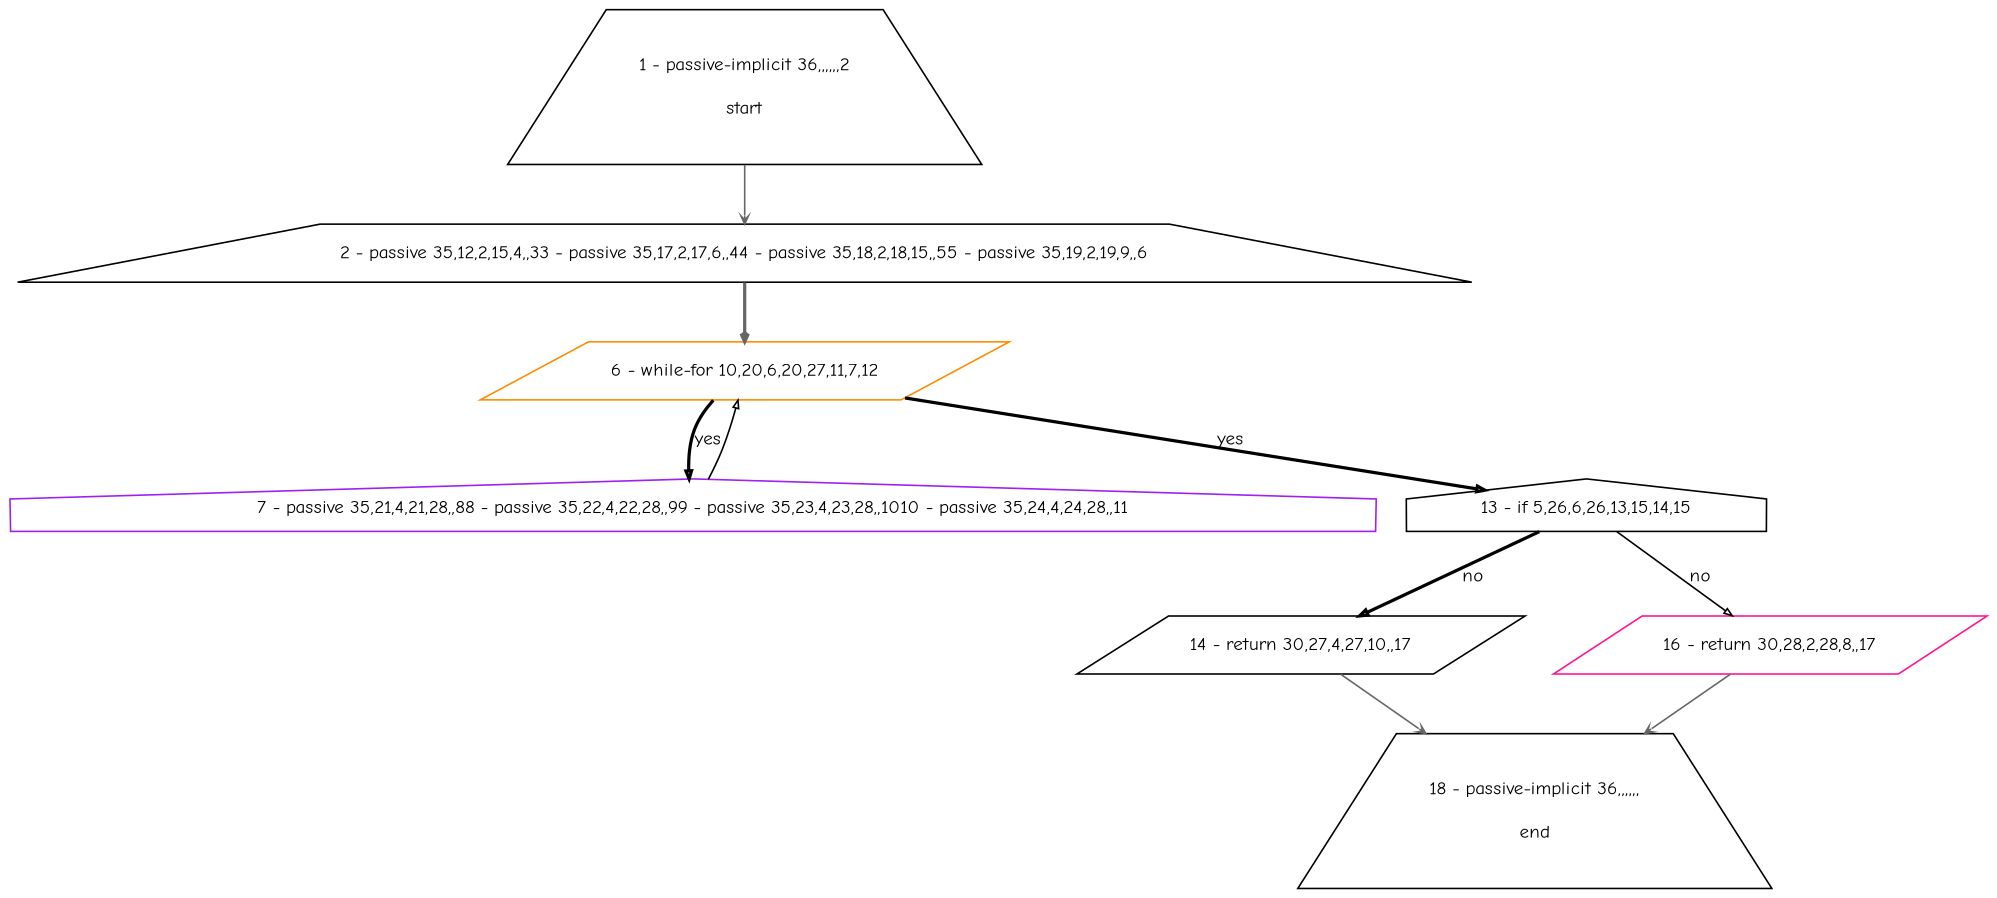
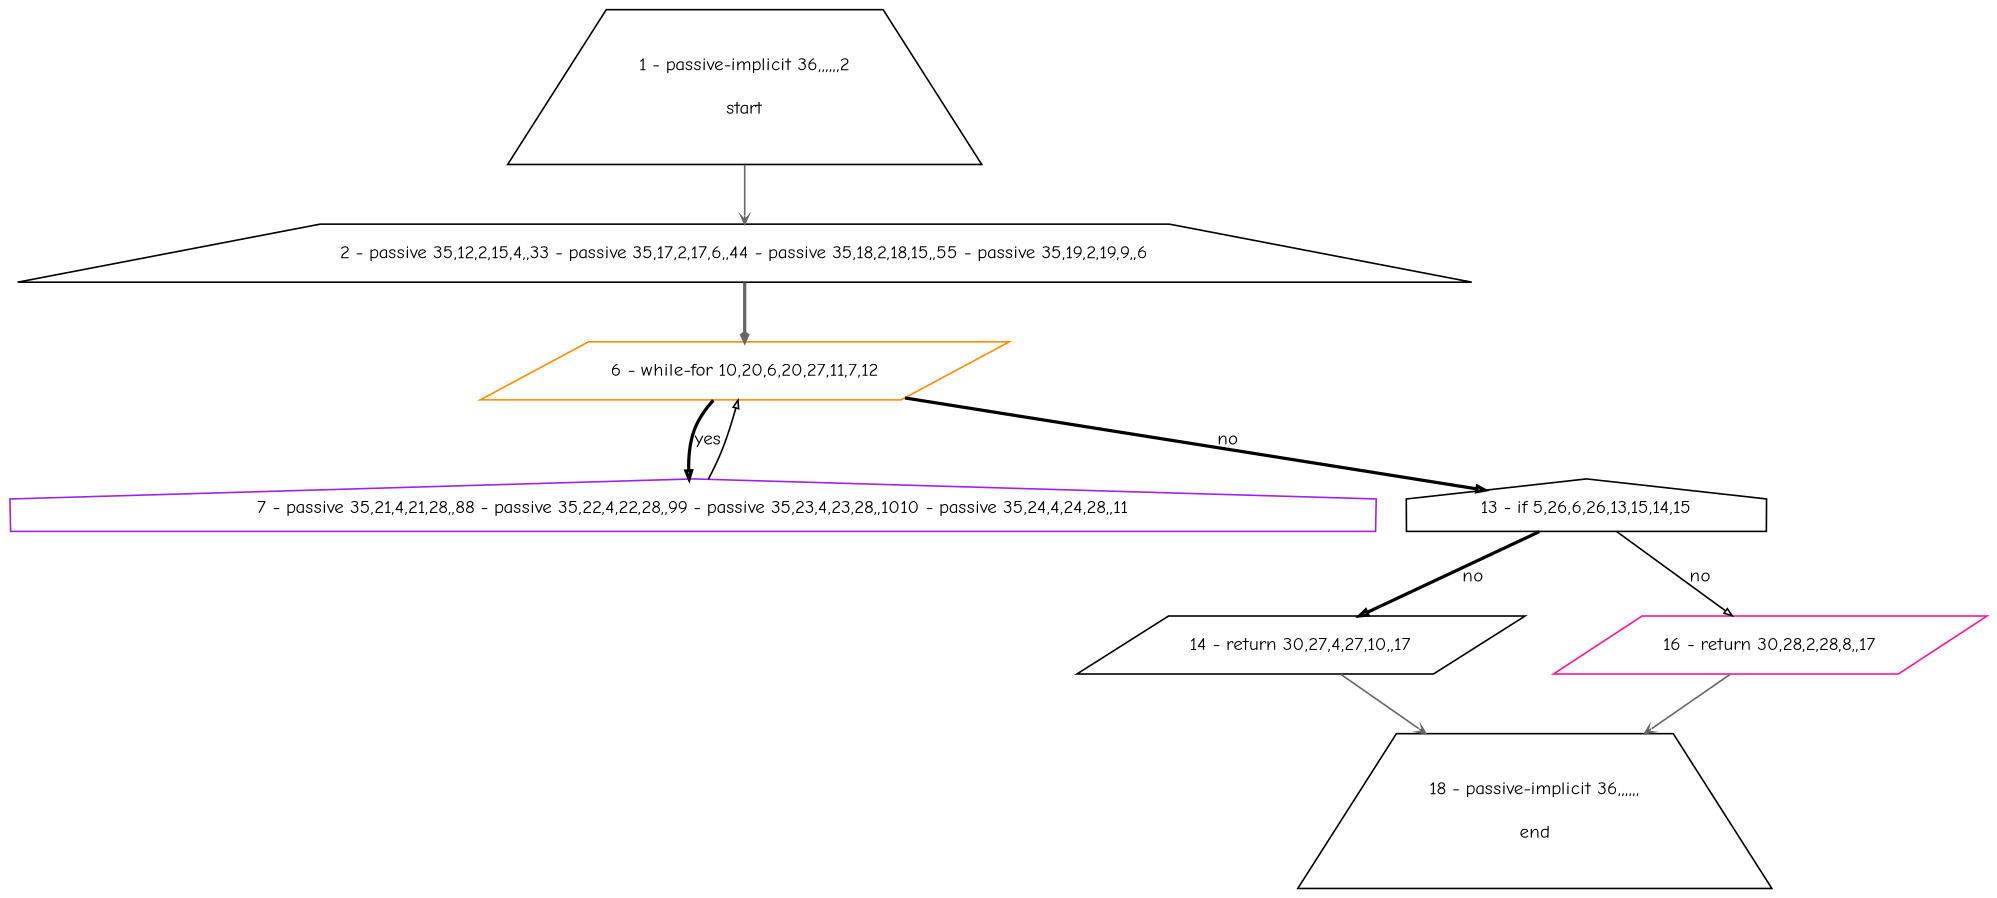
  digraph {
    bgcolor=white
    compound=true
    fillcolor="#FFFFCC"
    fontname="Comic Neue"
    fontsize=12
    pack=true
    packmode=clust
    style="rounded,filled"
    node [color=black compound=true fillcolor="#ffffff" fixedsize=false fontname="Comic Neue" fontsize=12 node_initialized=no shape=trapezium style=filled]
    edge [arrowhead=onormal arrowsize=0.5 arrowtail=none color=black compound=true dir=forward fontcolor=black fontname="Comic Neue" fontsize=12 style=solid]
    n1 [label="2 - passive 35,12,2,15,4,,33 - passive 35,17,2,17,6,,44 - passive 35,18,2,18,15,,55 - passive 35,19,2,19,9,,6"]
    n2 [color=darkorange label="6 - while-for 10,20,6,20,27,11,7,12" shape=parallelogram]
    n3 [color=purple label="7 - passive 35,21,4,21,28,,88 - passive 35,22,4,22,28,,99 - passive 35,23,4,23,28,,1010 - passive 35,24,4,24,28,,11" shape=house]
    n4 [label="13 - if 5,26,6,26,13,15,14,15" shape=house]
    n5 [label="1 - passive-implicit 36,,,,,,2\n\nstart"]
    n6 [label="14 - return 30,27,4,27,10,,17" shape=parallelogram]
    n7 [color=deeppink label="16 - return 30,28,2,28,8,,17" shape=parallelogram]
    n8 [label="18 - passive-implicit 36,,,,,,\n\nend"]
    n1 -> n2 [arrowhead=vee color=gray40 style=bold]
    n2 -> n3 [label=yes style=bold]
-   n2 -> n4 [label=yes style=bold]
+   n2 -> n4 [label=no style=bold]
    n3 -> n2
    n4 -> n6 [label=no style=bold]
    n4 -> n7 [label=no]
    n5 -> n1 [arrowhead=vee color=gray40]
    n6 -> n8 [arrowhead=vee color=gray40]
    n7 -> n8 [arrowhead=vee color=gray40]
  }
